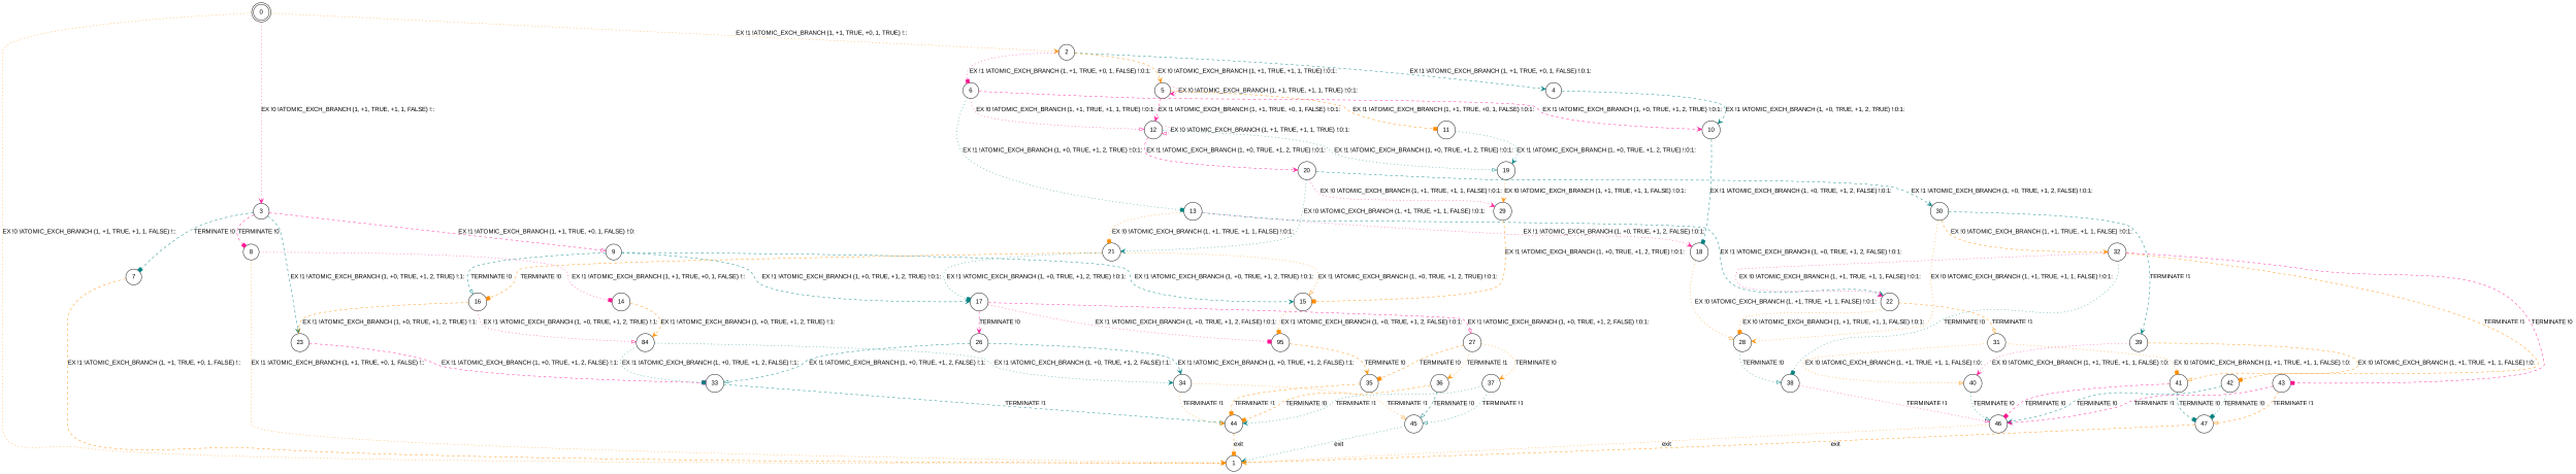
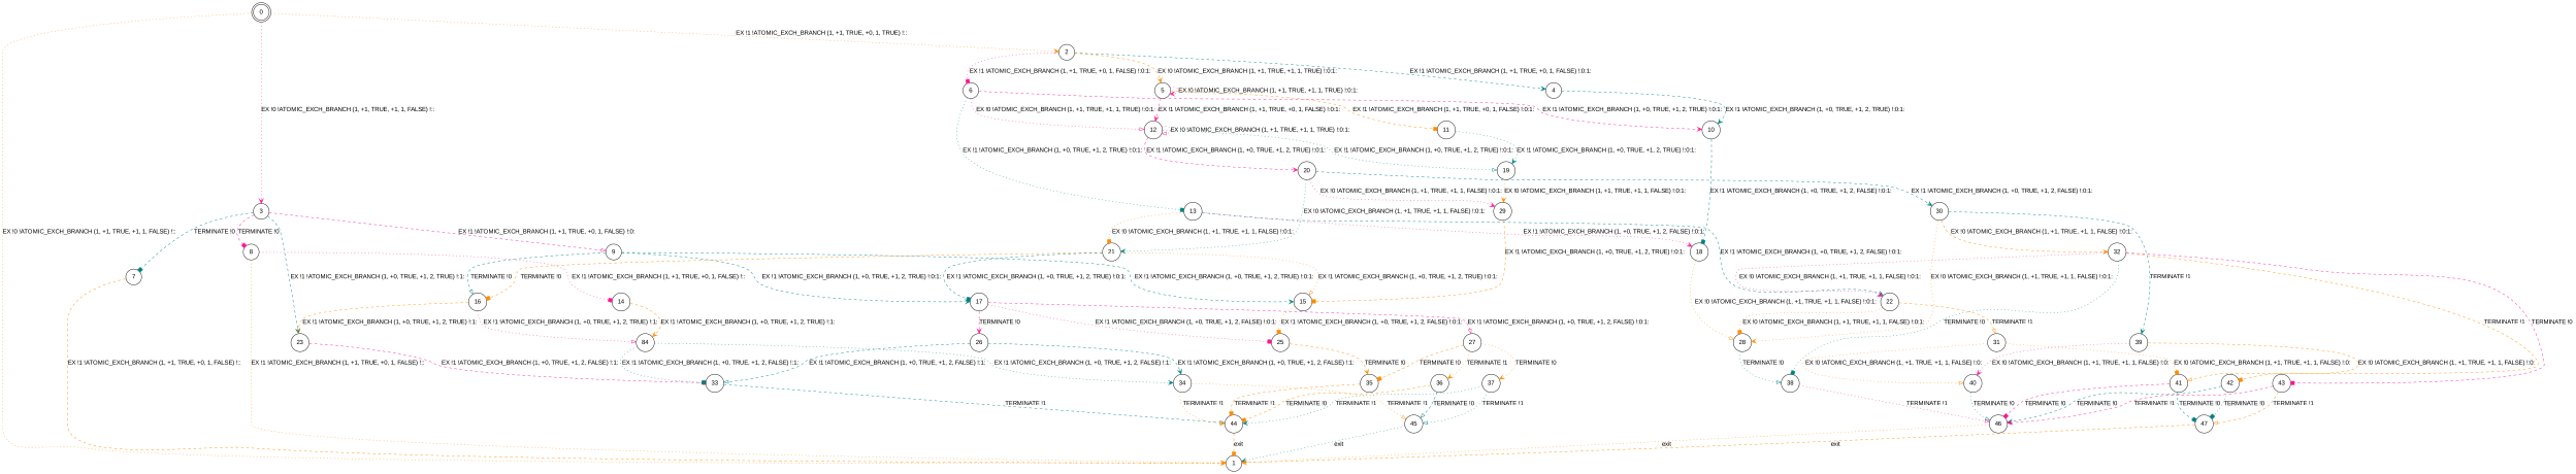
  digraph {
    fontname="Liberation Sans"
    node [fontname="Liberation Sans" shape=circle]
    edge [arrowhead=vee color=darkorange fontname="Liberation Sans" style=dashed]
    0 [peripheries=2]
    1
    2
    3
    4
    5
    6
    7
    8
    9
    23
    10
    11
    12
    13
    14
    15
    16
    17
    18
    19
    20
    21
    22
    n25 [label=84]
-   25 [label=95]
+   25
    26
    27
    28
    29
    30
    31
    33
    34
    35
    36
    37
    38
    32
    39
    40
    41
    42
    43
    44
    45
    46
    47
    0 -> 1 [label="EX !0 !ATOMIC_EXCH_BRANCH (1, +1, TRUE, +1, 1, FALSE) !::" style=dotted]
    0 -> 2 [label="EX !1 !ATOMIC_EXCH_BRANCH (1, +1, TRUE, +0, 1, TRUE) !::" style=dotted]
    0 -> 3 [color=deeppink label="EX !0 !ATOMIC_EXCH_BRANCH (1, +1, TRUE, +1, 1, FALSE) !::" style=dotted]
    2 -> 4 [color=teal label="EX !1 !ATOMIC_EXCH_BRANCH (1, +1, TRUE, +0, 1, FALSE) !:0:1:"]
    2 -> 5 [label="EX !0 !ATOMIC_EXCH_BRANCH (1, +1, TRUE, +1, 1, TRUE) !:0:1:"]
    2 -> 6 [arrowhead=box color=deeppink label="EX !1 !ATOMIC_EXCH_BRANCH (1, +1, TRUE, +0, 1, FALSE) !:0:1:" style=dotted]
    3 -> 7 [arrowhead=box color=teal label="TERMINATE !0"]
    3 -> 8 [arrowhead=box color=deeppink label="TERMINATE !0"]
    3 -> 9 [arrowhead=onormal color=deeppink label="EX !1 !ATOMIC_EXCH_BRANCH (1, +1, TRUE, +0, 1, FALSE) !:0:"]
    3 -> 23 [color=teal label="EX !1 !ATOMIC_EXCH_BRANCH (1, +0, TRUE, +1, 2, TRUE) !:1:"]
    4 -> 10 [color=teal label="EX !1 !ATOMIC_EXCH_BRANCH (1, +0, TRUE, +1, 2, TRUE) !:0:1:"]
    5 -> 5 [color=deeppink label="EX !0 !ATOMIC_EXCH_BRANCH (1, +1, TRUE, +1, 1, TRUE) !:0:1:" style=dotted]
    5 -> 11 [arrowhead=box label="EX !1 !ATOMIC_EXCH_BRANCH (1, +1, TRUE, +0, 1, FALSE) !:0:1:"]
    5 -> 12 [color=deeppink label="EX !1 !ATOMIC_EXCH_BRANCH (1, +1, TRUE, +0, 1, FALSE) !:0:1:"]
    6 -> 10 [color=deeppink label="EX !1 !ATOMIC_EXCH_BRANCH (1, +0, TRUE, +1, 2, TRUE) !:0:1:"]
    6 -> 12 [arrowhead=onormal color=deeppink label="EX !0 !ATOMIC_EXCH_BRANCH (1, +1, TRUE, +1, 1, TRUE) !:0:1:" style=dotted]
    6 -> 13 [arrowhead=box color=teal label="EX !1 !ATOMIC_EXCH_BRANCH (1, +0, TRUE, +1, 2, TRUE) !:0:1:" style=dotted]
    7 -> 1 [arrowhead=onormal label="EX !1 !ATOMIC_EXCH_BRANCH (1, +1, TRUE, +0, 1, FALSE) !::"]
    8 -> 1 [label="EX !1 !ATOMIC_EXCH_BRANCH (1, +1, TRUE, +0, 1, FALSE) !::" style=dotted]
    8 -> 14 [arrowhead=box color=deeppink label="EX !1 !ATOMIC_EXCH_BRANCH (1, +1, TRUE, +0, 1, FALSE) !::" style=dotted]
    9 -> 15 [color=teal label="EX !1 !ATOMIC_EXCH_BRANCH (1, +0, TRUE, +1, 2, TRUE) !:0:1:"]
    9 -> 16 [arrowhead=onormal color=teal label="TERMINATE !0"]
    9 -> 17 [color=teal label="EX !1 !ATOMIC_EXCH_BRANCH (1, +0, TRUE, +1, 2, TRUE) !:0:1:"]
    23 -> 33 [arrowhead=box color=deeppink label="EX !1 !ATOMIC_EXCH_BRANCH (1, +0, TRUE, +1, 2, FALSE) !:1:"]
    10 -> 18 [arrowhead=box color=teal label="EX !1 !ATOMIC_EXCH_BRANCH (1, +0, TRUE, +1, 2, FALSE) !:0:1:"]
    11 -> 19 [color=teal label="EX !1 !ATOMIC_EXCH_BRANCH (1, +0, TRUE, +1, 2, TRUE) !:0:1:" style=dotted]
    12 -> 12 [arrowhead=onormal color=deeppink label="EX !0 !ATOMIC_EXCH_BRANCH (1, +1, TRUE, +1, 1, TRUE) !:0:1:" style=dotted]
    12 -> 19 [arrowhead=onormal color=teal label="EX !1 !ATOMIC_EXCH_BRANCH (1, +0, TRUE, +1, 2, TRUE) !:0:1:" style=dotted]
    12 -> 20 [color=deeppink label="EX !1 !ATOMIC_EXCH_BRANCH (1, +0, TRUE, +1, 2, TRUE) !:0:1:"]
    13 -> 18 [color=deeppink label="EX !1 !ATOMIC_EXCH_BRANCH (1, +0, TRUE, +1, 2, FALSE) !:0:1:" style=dotted]
    13 -> 21 [arrowhead=box label="EX !0 !ATOMIC_EXCH_BRANCH (1, +1, TRUE, +1, 1, FALSE) !:0:1:" style=dotted]
    13 -> 22 [color=teal label="EX !1 !ATOMIC_EXCH_BRANCH (1, +0, TRUE, +1, 2, FALSE) !:0:1:"]
    14 -> n25 [label="EX !1 !ATOMIC_EXCH_BRANCH (1, +0, TRUE, +1, 2, TRUE) !:1:"]
    15 -> 25 [arrowhead=box label="EX !1 !ATOMIC_EXCH_BRANCH (1, +0, TRUE, +1, 2, FALSE) !:0:1:" style=dotted]
    16 -> 23 [arrowhead=onormal label="EX !1 !ATOMIC_EXCH_BRANCH (1, +0, TRUE, +1, 2, TRUE) !:1:"]
    16 -> n25 [arrowhead=onormal color=deeppink label="EX !1 !ATOMIC_EXCH_BRANCH (1, +0, TRUE, +1, 2, TRUE) !:1:" style=dotted]
    17 -> 25 [arrowhead=box color=deeppink label="EX !1 !ATOMIC_EXCH_BRANCH (1, +0, TRUE, +1, 2, FALSE) !:0:1:" style=dotted]
    17 -> 26 [color=deeppink label="TERMINATE !0"]
    17 -> 27 [arrowhead=onormal color=deeppink label="EX !1 !ATOMIC_EXCH_BRANCH (1, +0, TRUE, +1, 2, FALSE) !:0:1:"]
    18 -> 28 [arrowhead=onormal label="EX !0 !ATOMIC_EXCH_BRANCH (1, +1, TRUE, +1, 1, FALSE) !:0:1:" style=dotted]
    19 -> 29 [label="EX !0 !ATOMIC_EXCH_BRANCH (1, +1, TRUE, +1, 1, FALSE) !:0:1:" style=dotted]
    20 -> 21 [color=teal label="EX !0 !ATOMIC_EXCH_BRANCH (1, +1, TRUE, +1, 1, FALSE) !:0:1:" style=dotted]
    20 -> 29 [color=deeppink label="EX !0 !ATOMIC_EXCH_BRANCH (1, +1, TRUE, +1, 1, FALSE) !:0:1:" style=dotted]
    20 -> 30 [color=teal label="EX !1 !ATOMIC_EXCH_BRANCH (1, +0, TRUE, +1, 2, FALSE) !:0:1:"]
    21 -> 15 [arrowhead=onormal label="EX !1 !ATOMIC_EXCH_BRANCH (1, +0, TRUE, +1, 2, TRUE) !:0:1:" style=dotted]
    21 -> 16 [arrowhead=box label="TERMINATE !0"]
-   21 -> 17 [arrowhead=box color=teal label="EX !1 !ATOMIC_EXCH_BRANCH (1, +0, TRUE, +1, 2, TRUE) !:0:1:" style=dotted]
+   21 -> 17 [arrowhead=box color=teal label="EX !1 !ATOMIC_EXCH_BRANCH (1, +0, TRUE, +1, 2, TRUE) !:0:1:"]
    22 -> 28 [arrowhead=box label="EX !0 !ATOMIC_EXCH_BRANCH (1, +1, TRUE, +1, 1, FALSE) !:0:1:" style=dotted]
    22 -> 31 [arrowhead=onormal label="TERMINATE !1"]
    n25 -> 33 [arrowhead=box color=teal label="EX !1 !ATOMIC_EXCH_BRANCH (1, +0, TRUE, +1, 2, FALSE) !:1:" style=dotted]
    n25 -> 34 [color=teal label="EX !1 !ATOMIC_EXCH_BRANCH (1, +0, TRUE, +1, 2, FALSE) !:1:" style=dotted]
    25 -> 35 [label="TERMINATE !0"]
    26 -> 33 [arrowhead=onormal color=teal label="EX !1 !ATOMIC_EXCH_BRANCH (1, +0, TRUE, +1, 2, FALSE) !:1:"]
    26 -> 34 [color=teal label="EX !1 !ATOMIC_EXCH_BRANCH (1, +0, TRUE, +1, 2, FALSE) !:1:"]
    27 -> 35 [arrowhead=box label="TERMINATE !0"]
    27 -> 36 [label="TERMINATE !1" style=dotted]
    27 -> 37 [label="TERMINATE !0" style=dotted]
    28 -> 38 [arrowhead=onormal color=teal label="TERMINATE !0" style=dotted]
    29 -> 15 [arrowhead=box label="EX !1 !ATOMIC_EXCH_BRANCH (1, +0, TRUE, +1, 2, TRUE) !:0:1:"]
    30 -> 28 [label="EX !0 !ATOMIC_EXCH_BRANCH (1, +1, TRUE, +1, 1, FALSE) !:0:1:" style=dotted]
    30 -> 32 [label="EX !0 !ATOMIC_EXCH_BRANCH (1, +1, TRUE, +1, 1, FALSE) !:0:1:"]
    30 -> 39 [color=teal label="TERMINATE !1"]
    31 -> 40 [arrowhead=onormal label="EX !0 !ATOMIC_EXCH_BRANCH (1, +1, TRUE, +1, 1, FALSE) !:0:" style=dotted]
    31 -> 41 [arrowhead=box label="EX !0 !ATOMIC_EXCH_BRANCH (1, +1, TRUE, +1, 1, FALSE) !:0:" style=dotted]
    33 -> 44 [arrowhead=onormal color=teal label="TERMINATE !1"]
    34 -> 44 [label="TERMINATE !1" style=dotted]
    34 -> 45 [arrowhead=onormal label="TERMINATE !1" style=dotted]
    35 -> 44 [arrowhead=box label="TERMINATE !1"]
    36 -> 44 [arrowhead=box label="TERMINATE !0"]
    36 -> 45 [arrowhead=onormal color=teal label="TERMINATE !0"]
    37 -> 44 [color=teal label="TERMINATE !1" style=dotted]
    37 -> 45 [arrowhead=onormal color=teal label="TERMINATE !1" style=dotted]
    38 -> 46 [arrowhead=onormal color=deeppink label="TERMINATE !1" style=dotted]
    32 -> 22 [color=deeppink label="EX !0 !ATOMIC_EXCH_BRANCH (1, +1, TRUE, +1, 1, FALSE) !:0:1:" style=dotted]
    32 -> 38 [arrowhead=box color=teal label="TERMINATE !0" style=dotted]
    32 -> 42 [arrowhead=box label="TERMINATE !1"]
    32 -> 43 [arrowhead=box color=deeppink label="TERMINATE !0"]
    39 -> 40 [color=deeppink label="EX !0 !ATOMIC_EXCH_BRANCH (1, +1, TRUE, +1, 1, FALSE) !:0:" style=dotted]
    39 -> 41 [arrowhead=onormal label="EX !0 !ATOMIC_EXCH_BRANCH (1, +1, TRUE, +1, 1, FALSE) !:0:"]
    40 -> 46 [arrowhead=onormal color=teal label="TERMINATE !0" style=dotted]
    41 -> 46 [arrowhead=box color=deeppink label="TERMINATE !0"]
    41 -> 47 [arrowhead=box color=teal label="TERMINATE !0"]
    42 -> 46 [color=teal label="TERMINATE !0"]
    42 -> 47 [arrowhead=box color=teal label="TERMINATE !0" style=dotted]
    43 -> 46 [color=deeppink label="TERMINATE !1"]
    43 -> 47 [arrowhead=onormal label="TERMINATE !1"]
    44 -> 1 [arrowhead=box label=exit]
    45 -> 1 [color=teal label=exit style=dotted]
    46 -> 1 [arrowhead=onormal label=exit style=dotted]
    47 -> 1 [label=exit]
  }
